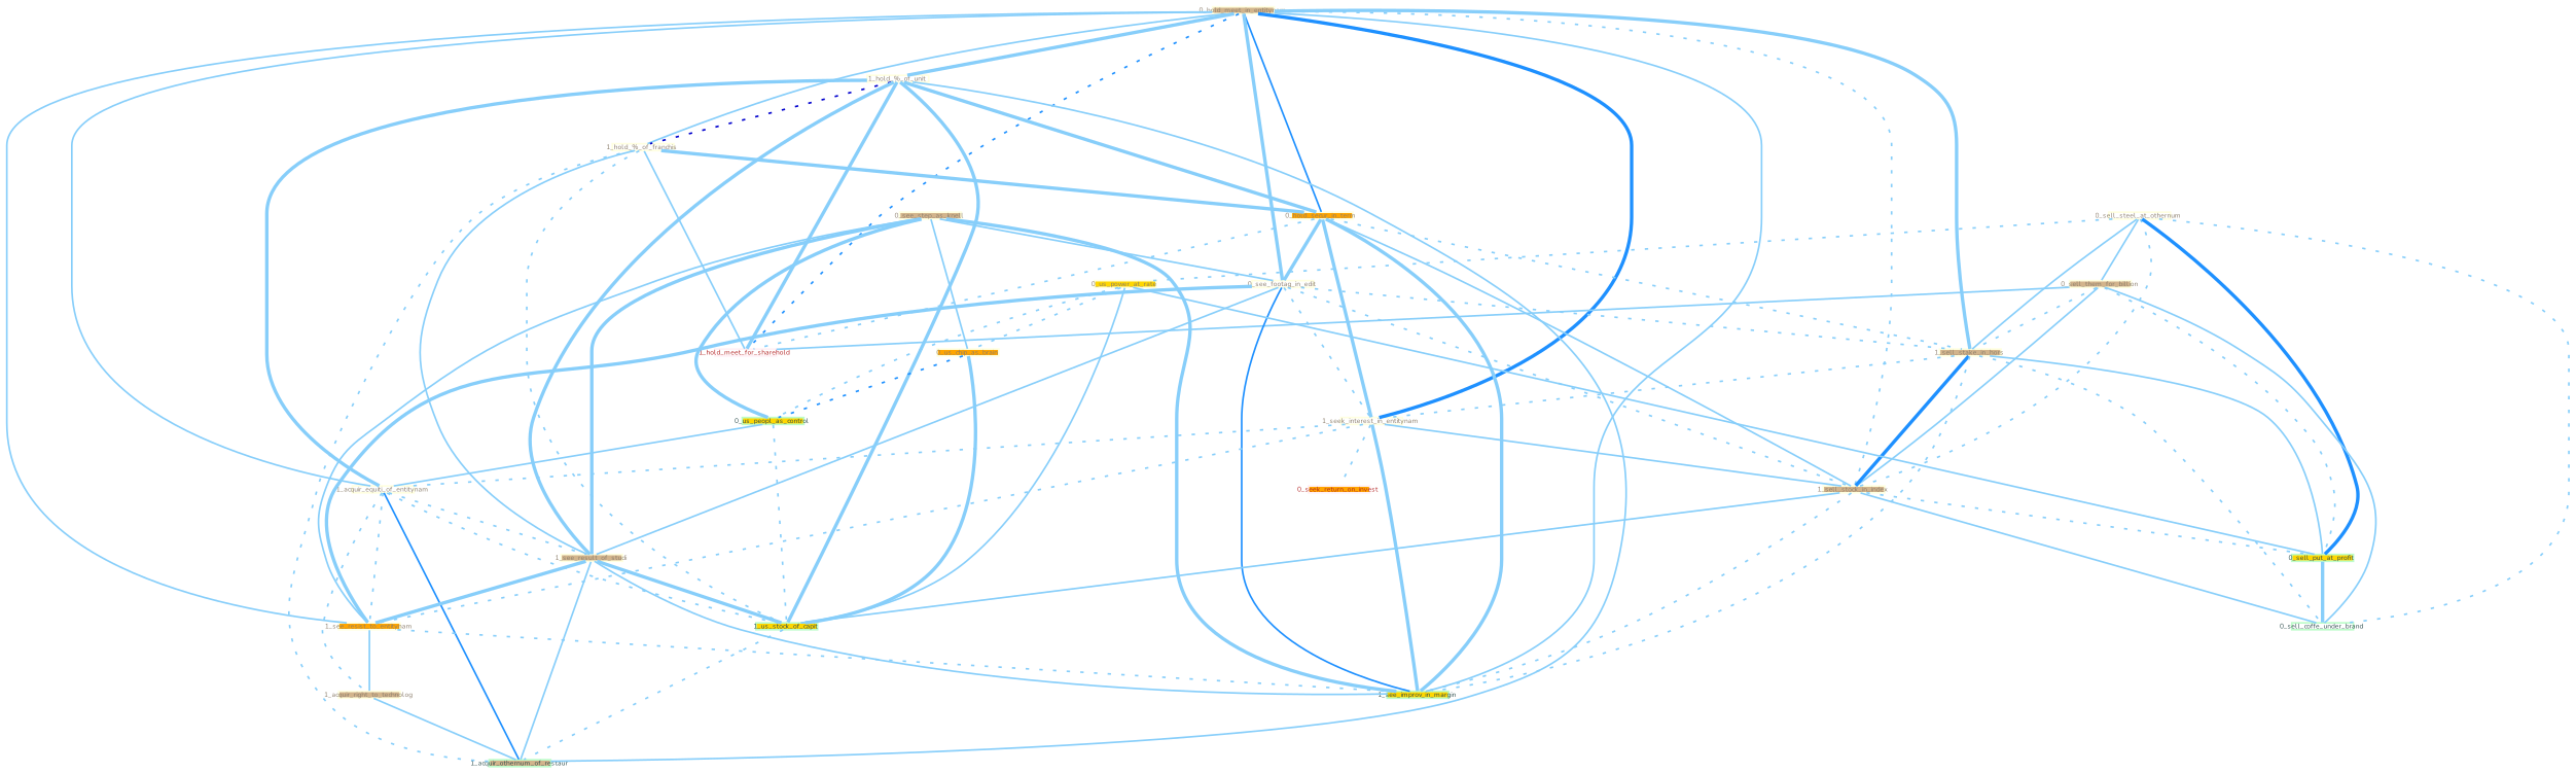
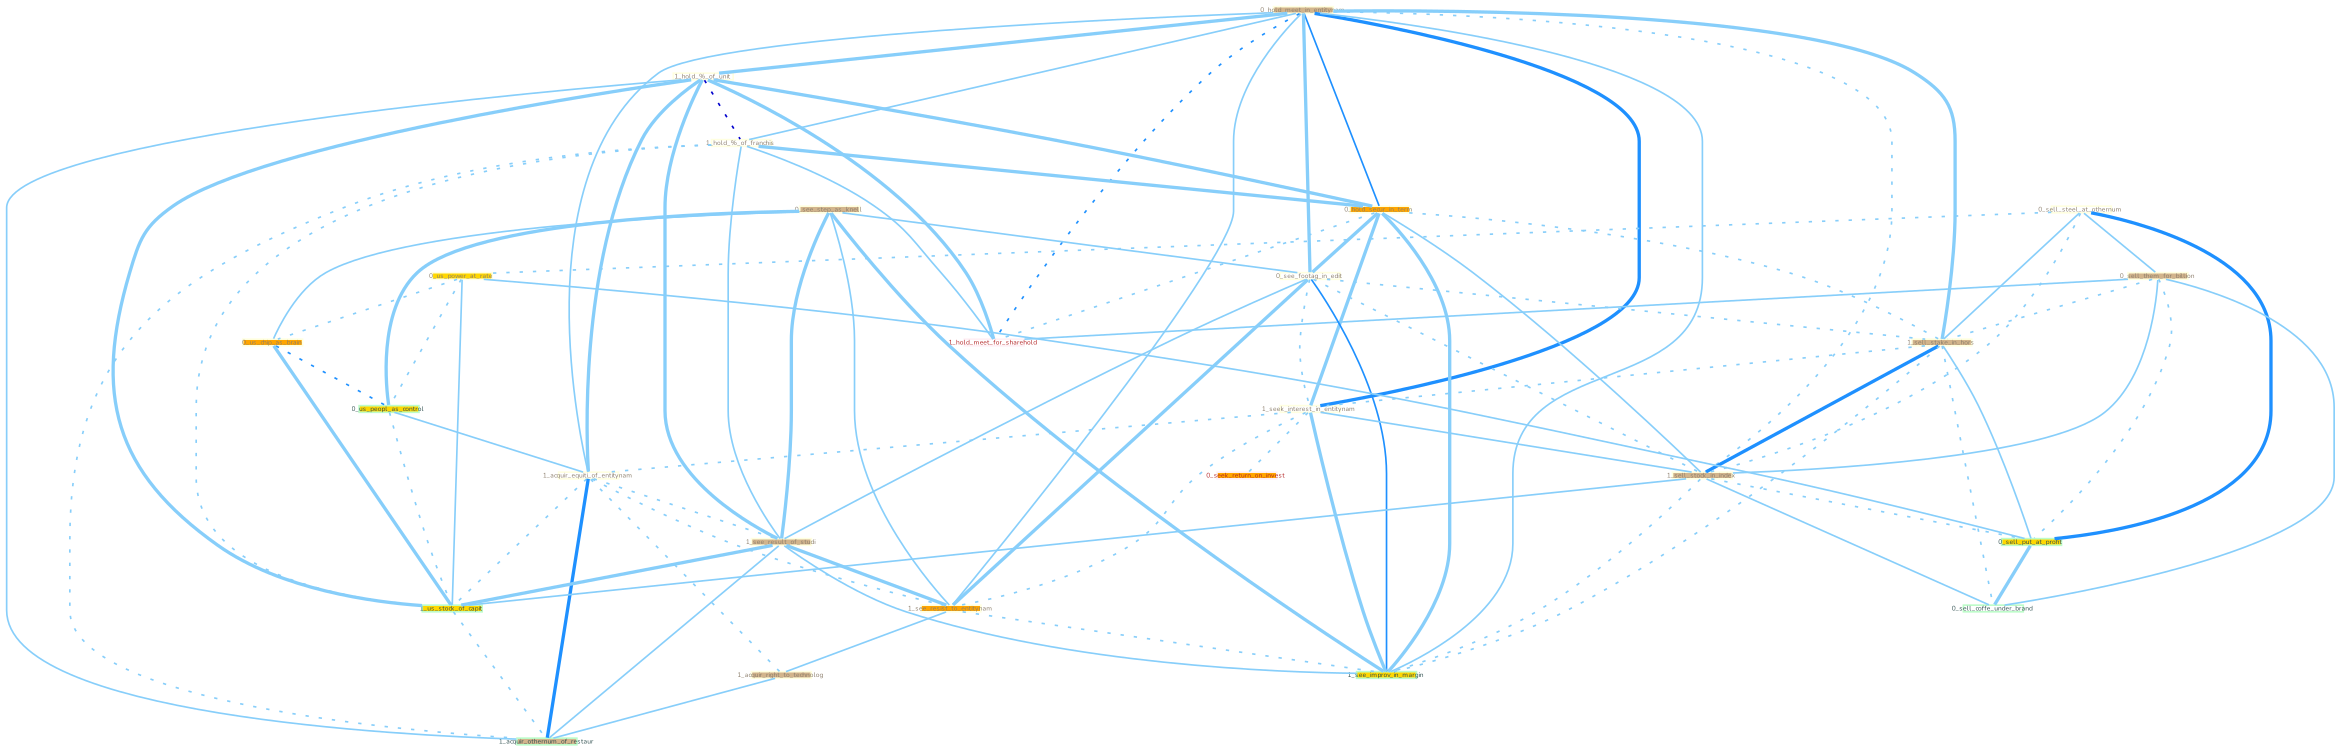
  graph {
    fontname=Nunito
    node [color="#ffffe0" fillcolor=tan fixedsize=true fontcolor="#8b7d6b" fontname=Nunito fontsize=4 shape=polygon style=filled]
    edge [color="#87cefa" fontname=Nunito style=dotted w=1]
    "0_hold_meet_in_entitynam " [height=.06 width=.5]
    "0_see_step_as_knell " [height=.06 width=.5]
    "1_hold_%_of_unit " [fillcolor=white height=.06 width=.5]
    "1_hold_%_of_franchis " [fillcolor=white height=.06 width=.5]
    "0_sell_steel_at_othernum " [fillcolor=white height=.06 width=.5]
    "0_hold_secur_in_term " [fillcolor=orange height=.06 width=.5]
    "0_sell_them_for_billion " [height=.06 width=.5]
    "0_see_footag_in_edit " [fillcolor=white height=.06 width=.5]
    "1_sell_stake_in_hors " [height=.06 width=.5]
    "1_seek_interest_in_entitynam " [fillcolor=white height=.06 width=.5]
    "1_acquir_equiti_of_entitynam " [fillcolor=white height=.06 width=.5]
    "1_see_result_of_studi " [height=.06 width=.5]
    "0_us_power_at_rate " [fillcolor=gold height=.06 width=.5]
    "1_see_resist_to_entitynam " [fillcolor=orange height=.06 width=.5]
    "0_us_chip_as_brain " [fillcolor=orange height=.06 width=.5]
    "1_sell_stock_in_index " [height=.06 width=.5]
    "1_acquir_right_to_technolog " [height=.06 width=.5]
    "0_seek_return_on_invest " [color="#fff0f5" fillcolor=orange fontcolor="#b22222" height=.06 width=.5]
    "1_hold_meet_for_sharehold " [color="#fff0f5" fillcolor=white fontcolor="#b22222" height=.06 width=.5]
    "1_see_improv_in_margin " [color="#BDFCC9" fillcolor=gold fontcolor="#2f4f4f" height=.06 width=.5]
    "0_us_peopl_as_control " [color="#BDFCC9" fillcolor=gold fontcolor="#2f4f4f" height=.06 width=.5]
    "1_us_stock_of_capit " [color="#BDFCC9" fillcolor=gold fontcolor="#2f4f4f" height=.06 width=.5]
    "1_acquir_othernum_of_restaur " [color="#BDFCC9" fontcolor="#2f4f4f" height=.06 width=.5]
    "0_sell_put_at_profit " [color="#BDFCC9" fillcolor=gold fontcolor="#2f4f4f" height=.06 width=.5]
    "0_sell_coffe_under_brand " [color="#BDFCC9" fillcolor=white fontcolor="#2f4f4f" height=.06 width=.5]
    subgraph sub_1 {
      "0_hold_meet_in_entitynam "
      "0_see_step_as_knell "
      "1_hold_%_of_unit "
      "1_hold_%_of_franchis "
      "0_sell_steel_at_othernum "
      "0_hold_secur_in_term "
      "0_sell_them_for_billion "
      "0_see_footag_in_edit "
      "1_sell_stake_in_hors "
      "1_seek_interest_in_entitynam "
      "1_acquir_equiti_of_entitynam "
      "1_see_result_of_studi "
      "0_us_power_at_rate "
      "1_see_resist_to_entitynam "
      "0_us_chip_as_brain "
      "1_sell_stock_in_index "
      "1_acquir_right_to_technolog "
    }
    subgraph sub_2 {
      "0_seek_return_on_invest "
      "1_hold_meet_for_sharehold "
    }
    "0_hold_meet_in_entitynam " -- "1_hold_%_of_unit " [style=bold]
    "0_hold_meet_in_entitynam " -- "1_hold_%_of_franchis " [style=solid]
    "0_hold_meet_in_entitynam " -- "0_hold_secur_in_term " [color="#1e90ff" style=solid w=2]
    "0_hold_meet_in_entitynam " -- "0_see_footag_in_edit " [style=bold]
    "0_hold_meet_in_entitynam " -- "1_sell_stake_in_hors " [style=bold]
    "0_hold_meet_in_entitynam " -- "1_seek_interest_in_entitynam " [color="#1e90ff" style=bold w=2]
    "0_hold_meet_in_entitynam " -- "1_acquir_equiti_of_entitynam " [style=solid]
    "0_hold_meet_in_entitynam " -- "1_see_resist_to_entitynam " [style=solid]
    "0_hold_meet_in_entitynam " -- "1_sell_stock_in_index "
    "0_hold_meet_in_entitynam " -- "1_hold_meet_for_sharehold " [color="#1e90ff" w=2]
    "0_hold_meet_in_entitynam " -- "1_see_improv_in_margin " [style=solid]
    "0_see_step_as_knell " -- "0_see_footag_in_edit " [style=solid]
    "0_see_step_as_knell " -- "1_see_result_of_studi " [style=bold]
    "0_see_step_as_knell " -- "1_see_resist_to_entitynam " [style=solid]
    "0_see_step_as_knell " -- "0_us_chip_as_brain " [style=solid]
    "0_see_step_as_knell " -- "1_see_improv_in_margin " [style=bold]
    "0_see_step_as_knell " -- "0_us_peopl_as_control " [style=bold]
    "1_hold_%_of_unit " -- "1_hold_%_of_franchis " [color="#0000cd" w=3]
    "1_hold_%_of_unit " -- "0_hold_secur_in_term " [style=bold]
    "1_hold_%_of_unit " -- "1_acquir_equiti_of_entitynam " [style=bold]
    "1_hold_%_of_unit " -- "1_see_result_of_studi " [style=bold]
    "1_hold_%_of_unit " -- "1_hold_meet_for_sharehold " [style=bold]
    "1_hold_%_of_unit " -- "1_us_stock_of_capit " [style=bold]
    "1_hold_%_of_unit " -- "1_acquir_othernum_of_restaur " [style=solid]
    "1_hold_%_of_franchis " -- "0_hold_secur_in_term " [style=bold]
    "1_hold_%_of_franchis " -- "1_see_result_of_studi " [style=solid]
    "1_hold_%_of_franchis " -- "1_hold_meet_for_sharehold " [style=solid]
    "1_hold_%_of_franchis " -- "1_us_stock_of_capit "
    "1_hold_%_of_franchis " -- "1_acquir_othernum_of_restaur "
    "0_sell_steel_at_othernum " -- "0_sell_them_for_billion " [style=solid]
    "0_sell_steel_at_othernum " -- "1_sell_stake_in_hors " [style=solid]
    "0_sell_steel_at_othernum " -- "0_us_power_at_rate "
    "0_sell_steel_at_othernum " -- "1_sell_stock_in_index "
    "0_sell_steel_at_othernum " -- "0_sell_put_at_profit " [color="#1e90ff" style=bold w=2]
-   "0_sell_steel_at_othernum " -- "0_sell_coffe_under_brand "
    "0_hold_secur_in_term " -- "0_see_footag_in_edit " [style=bold]
    "0_hold_secur_in_term " -- "1_sell_stake_in_hors "
    "0_hold_secur_in_term " -- "1_seek_interest_in_entitynam " [style=bold]
    "0_hold_secur_in_term " -- "1_sell_stock_in_index " [style=solid]
    "0_hold_secur_in_term " -- "1_hold_meet_for_sharehold "
    "0_hold_secur_in_term " -- "1_see_improv_in_margin " [style=bold]
    "0_sell_them_for_billion " -- "1_sell_stake_in_hors "
    "0_sell_them_for_billion " -- "1_sell_stock_in_index " [style=solid]
    "0_sell_them_for_billion " -- "1_hold_meet_for_sharehold " [style=solid]
    "0_sell_them_for_billion " -- "0_sell_put_at_profit "
    "0_sell_them_for_billion " -- "0_sell_coffe_under_brand " [style=solid]
    "0_see_footag_in_edit " -- "1_sell_stake_in_hors "
    "0_see_footag_in_edit " -- "1_seek_interest_in_entitynam "
    "0_see_footag_in_edit " -- "1_see_result_of_studi " [style=solid]
    "0_see_footag_in_edit " -- "1_see_resist_to_entitynam " [style=bold]
    "0_see_footag_in_edit " -- "1_sell_stock_in_index "
    "0_see_footag_in_edit " -- "1_see_improv_in_margin " [color="#1e90ff" style=solid w=2]
    "1_sell_stake_in_hors " -- "1_seek_interest_in_entitynam "
    "1_sell_stake_in_hors " -- "1_sell_stock_in_index " [color="#1e90ff" style=bold w=2]
    "1_sell_stake_in_hors " -- "1_see_improv_in_margin "
    "1_sell_stake_in_hors " -- "0_sell_put_at_profit " [style=solid]
    "1_sell_stake_in_hors " -- "0_sell_coffe_under_brand "
    "1_seek_interest_in_entitynam " -- "1_acquir_equiti_of_entitynam "
    "1_seek_interest_in_entitynam " -- "1_see_resist_to_entitynam "
    "1_seek_interest_in_entitynam " -- "1_sell_stock_in_index " [style=solid]
    "1_seek_interest_in_entitynam " -- "0_seek_return_on_invest "
    "1_seek_interest_in_entitynam " -- "1_see_improv_in_margin " [style=bold]
    "1_acquir_equiti_of_entitynam " -- "1_see_result_of_studi "
    "1_acquir_equiti_of_entitynam " -- "1_see_resist_to_entitynam "
    "1_acquir_equiti_of_entitynam " -- "1_acquir_right_to_technolog "
    "1_acquir_equiti_of_entitynam " -- "1_us_stock_of_capit "
-   "1_acquir_equiti_of_entitynam " -- "1_acquir_othernum_of_restaur " [color="#1e90ff" style=solid w=2]
+   "1_acquir_equiti_of_entitynam " -- "1_acquir_othernum_of_restaur " [color="#1e90ff" style=bold w=2]
    "1_see_result_of_studi " -- "1_see_resist_to_entitynam " [style=bold]
    "1_see_result_of_studi " -- "1_see_improv_in_margin " [style=solid]
    "1_see_result_of_studi " -- "1_us_stock_of_capit " [style=bold]
    "1_see_result_of_studi " -- "1_acquir_othernum_of_restaur " [style=solid]
    "0_us_power_at_rate " -- "0_us_chip_as_brain "
    "0_us_power_at_rate " -- "0_us_peopl_as_control "
    "0_us_power_at_rate " -- "1_us_stock_of_capit " [style=solid]
    "0_us_power_at_rate " -- "0_sell_put_at_profit " [style=solid]
    "1_see_resist_to_entitynam " -- "1_acquir_right_to_technolog " [style=solid]
    "1_see_resist_to_entitynam " -- "1_see_improv_in_margin "
    "0_us_chip_as_brain " -- "0_us_peopl_as_control " [color="#1e90ff" w=2]
    "0_us_chip_as_brain " -- "1_us_stock_of_capit " [style=bold]
    "1_sell_stock_in_index " -- "1_see_improv_in_margin "
    "1_sell_stock_in_index " -- "1_us_stock_of_capit " [style=solid]
    "1_sell_stock_in_index " -- "0_sell_put_at_profit "
    "1_sell_stock_in_index " -- "0_sell_coffe_under_brand " [style=solid]
    "1_acquir_right_to_technolog " -- "1_acquir_othernum_of_restaur " [style=solid]
    "0_us_peopl_as_control " -- "1_acquir_equiti_of_entitynam " [style=solid]
    "0_us_peopl_as_control " -- "1_us_stock_of_capit "
    "1_us_stock_of_capit " -- "1_acquir_othernum_of_restaur "
    "0_sell_put_at_profit " -- "0_sell_coffe_under_brand " [style=bold]
  }
